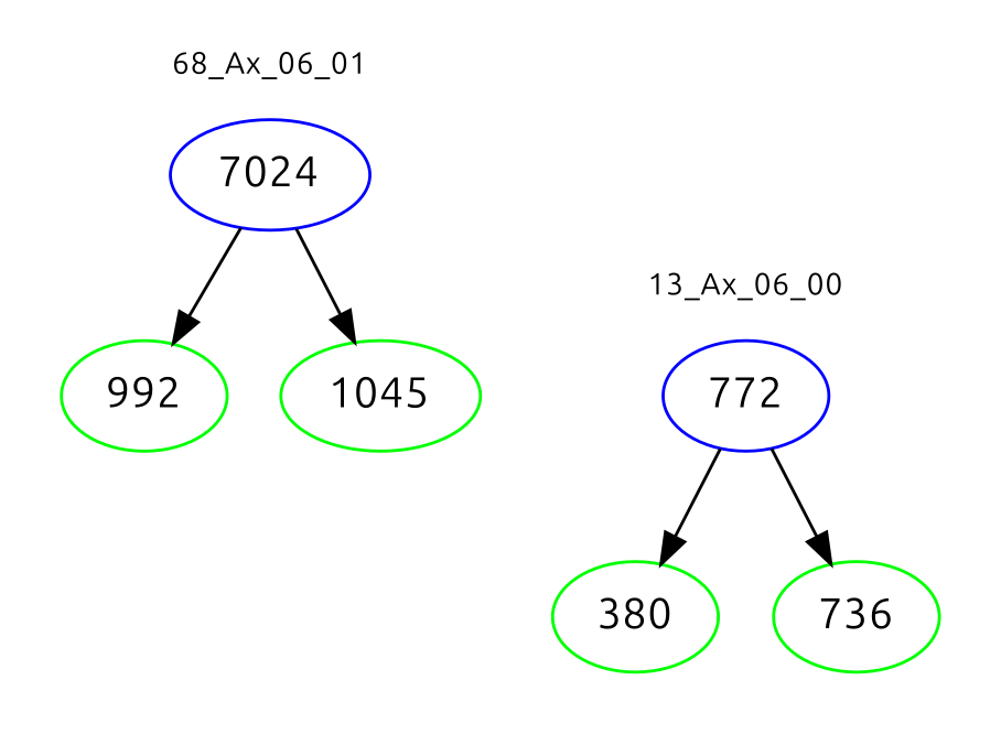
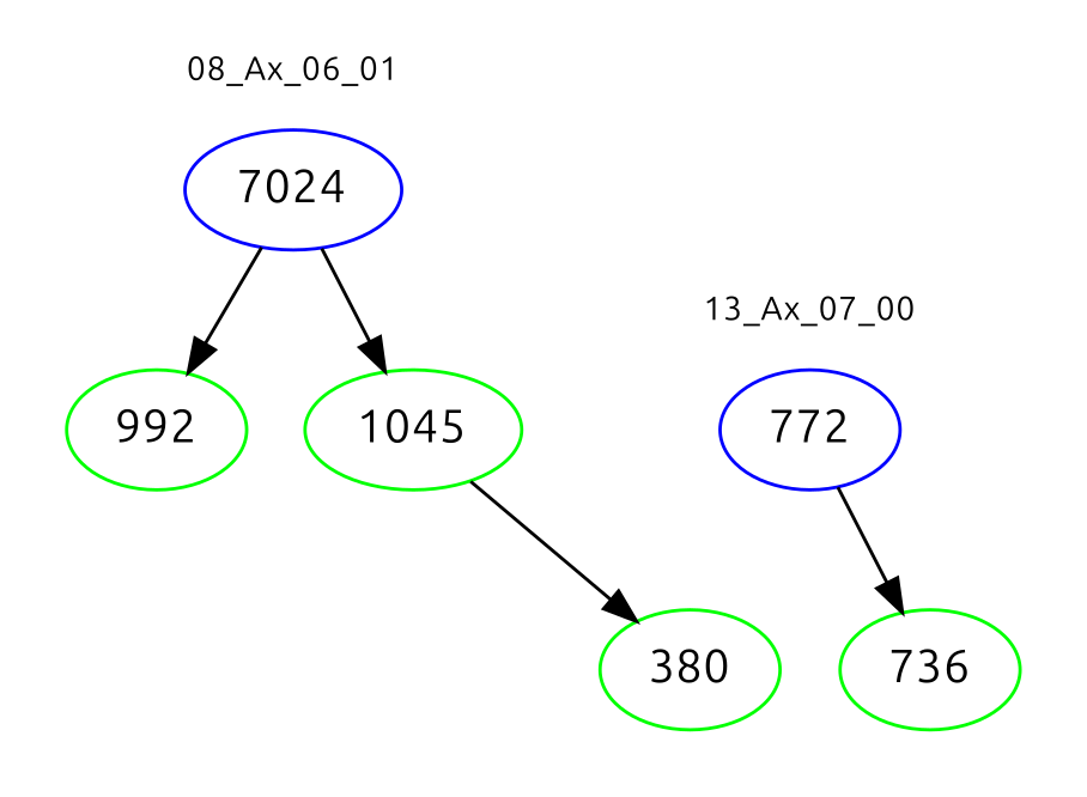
  digraph {
    fontname=Ubuntu
    node [color=green fontname=Ubuntu]
    edge [color=black fontname=Ubuntu]
    n1 [color=blue label=7024]
    n2 [label=992]
    n3 [label=1045]
    n4 [color=blue label=772]
    n5 [label=736]
    n6 [label=380]
    subgraph cluster_1 {
      color=white
      fontsize=10
-     label="68_Ax_06_01"
+     label="08_Ax_06_01"
      n1
      n2
      n3
    }
    subgraph cluster_2 {
      color=white
      fontsize=10
-     label="13_Ax_06_00"
+     label="13_Ax_07_00"
      n4
      n5
      n6
    }
    n1 -> n2
    n1 -> n3
    n4 -> n5
-   n4 -> n6
+   n3 -> n6
  }
